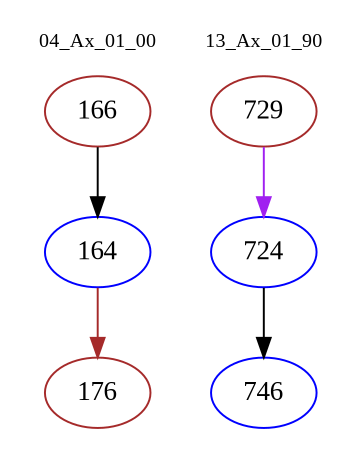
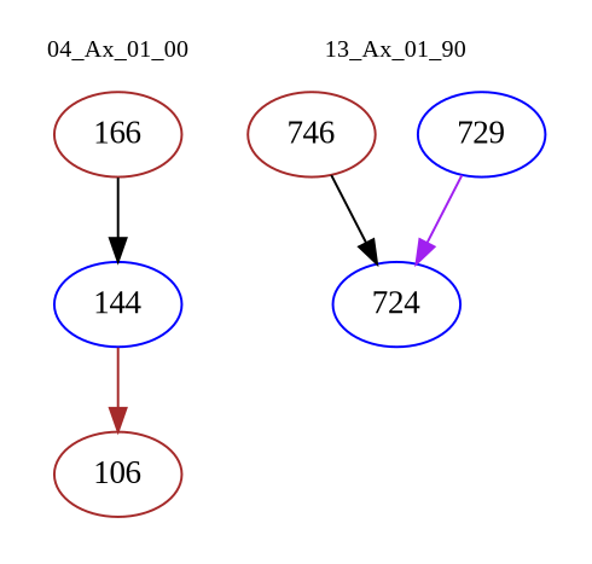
  digraph {
    fontname="Liberation Serif"
    node [color=brown fontname="Liberation Serif"]
    edge [color=black fontname="Liberation Serif"]
    n1 [label=166]
-   n2 [color=blue label=164]
-   n3 [label=176]
-   n4 [label=729]
+   n2 [color=blue label=144]
+   n3 [label=106]
+   n4 [color=blue label=729]
    n5 [color=blue label=724]
-   n6 [color=blue label=746]
+   n6 [label=746]
    subgraph cluster_1 {
      color=white
      fontsize=10
      label="04_Ax_01_00"
      n1
      n2
      n3
    }
    subgraph cluster_2 {
      color=white
      fontsize=10
      label="13_Ax_01_90"
      n4
      n5
      n6
    }
    n1 -> n2
    n2 -> n3 [color=brown]
    n4 -> n5 [color=purple]
-   n5 -> n6
+   n6 -> n5
  }
